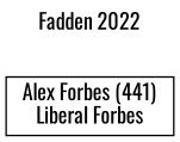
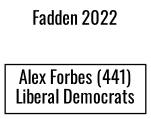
  digraph {
    label="Fadden 2022"
    labelloc=t
    mclimit=10
    rankdir=LR
    fontname=Oswald
-   n1 [label="Alex Forbes (441)\nLiberal Forbes" shape=box fontname=Oswald]
+   n1 [label="Alex Forbes (441)\nLiberal Democrats" shape=box fontname=Oswald]
  }
